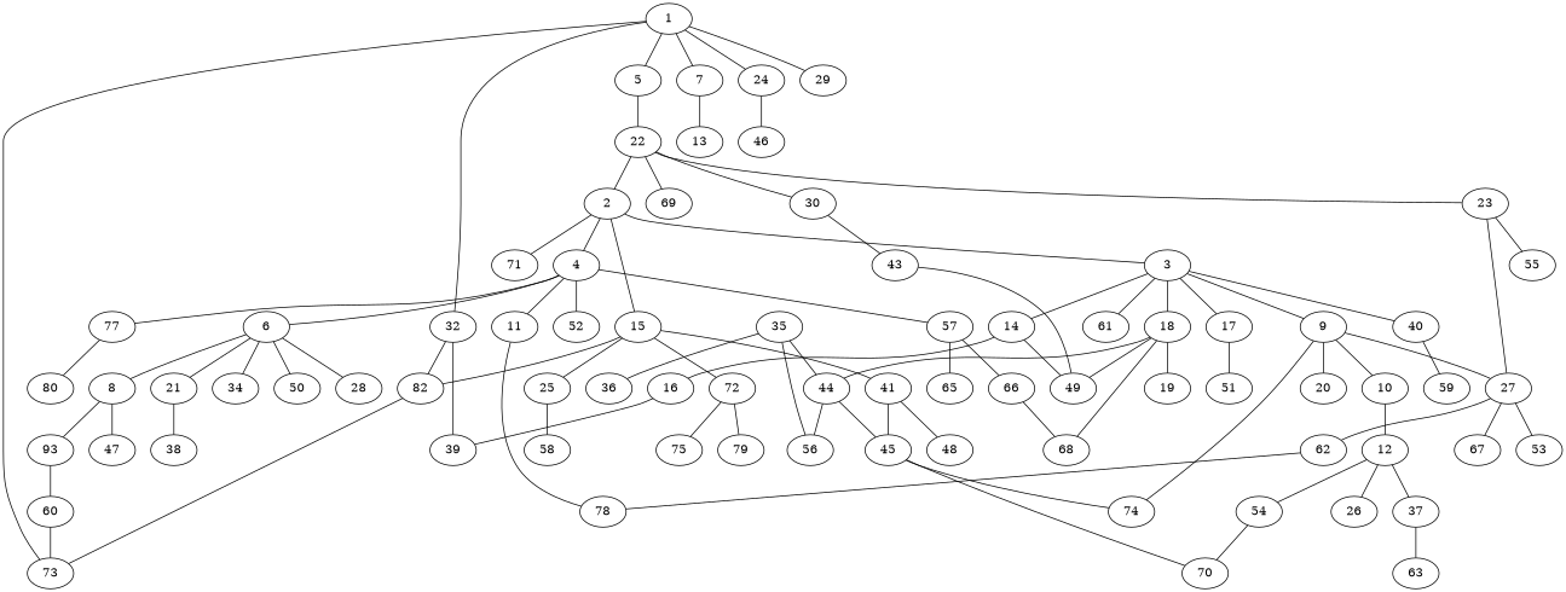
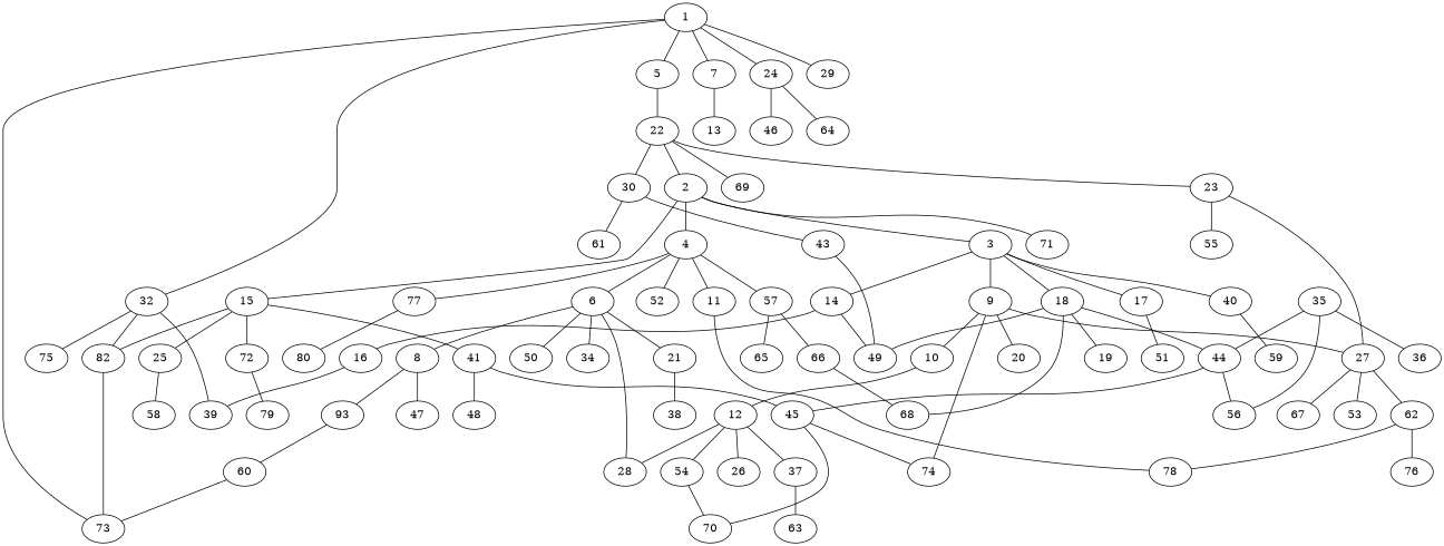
  graph {
    1
    5
    7
    24
    29
    32
    73
    2
    3
    4
    15
    71
    22
    13
    46
+   64
    n17 [label=82]
    39
    9
    14
    17
    18
    40
    6
    11
    52
    57
    77
    25
    41
    72
    23
    30
    69
    10
    20
    27
    74
    16
    49
    51
    19
    44
    68
    59
    8
    21
    28
    34
    50
    78
    65
    66
    80
    58
    45
    48
    75
    79
    12
    53
    62
    67
    56
    n65 [label=93]
    47
    38
    55
    43
    61
    60
    26
    37
    54
+   76
    63
    70
    35
    36
    1 -- 5
    1 -- 7
    1 -- 24
    1 -- 29
    1 -- 32
    1 -- 73
    5 -- 22
    7 -- 13
    24 -- 46
+   24 -- 64
    32 -- n17
    32 -- 39
    2 -- 3
    2 -- 4
    2 -- 15
    2 -- 71
    3 -- 9
    3 -- 14
    3 -- 17
    3 -- 18
    3 -- 40
    4 -- 6
    4 -- 11
    4 -- 52
    4 -- 57
    4 -- 77
    15 -- n17
    15 -- 25
    15 -- 41
    15 -- 72
    22 -- 2
    22 -- 23
    22 -- 30
    22 -- 69
    n17 -- 73
    9 -- 10
    9 -- 20
    9 -- 27
    9 -- 74
    14 -- 16
    14 -- 49
    17 -- 51
    18 -- 49
    18 -- 19
    18 -- 44
    18 -- 68
    40 -- 59
    6 -- 8
    6 -- 21
    6 -- 28
    6 -- 34
    6 -- 50
    11 -- 78
    57 -- 65
    57 -- 66
    77 -- 80
    25 -- 58
    41 -- 45
    41 -- 48
-   72 -- 75
+   32 -- 75
    72 -- 79
    23 -- 27
    23 -- 55
    30 -- 43
-   3 -- 61
+   30 -- 61
    10 -- 12
    27 -- 53
    27 -- 62
    27 -- 67
    16 -- 39
    44 -- 45
    44 -- 56
    8 -- n65
    8 -- 47
    21 -- 38
    66 -- 68
    45 -- 74
    45 -- 70
+   12 -- 28
    12 -- 26
    12 -- 37
    12 -- 54
    62 -- 78
+   62 -- 76
    n65 -- 60
    43 -- 49
    60 -- 73
    37 -- 63
    54 -- 70
    35 -- 44
    35 -- 56
    35 -- 36
  }
